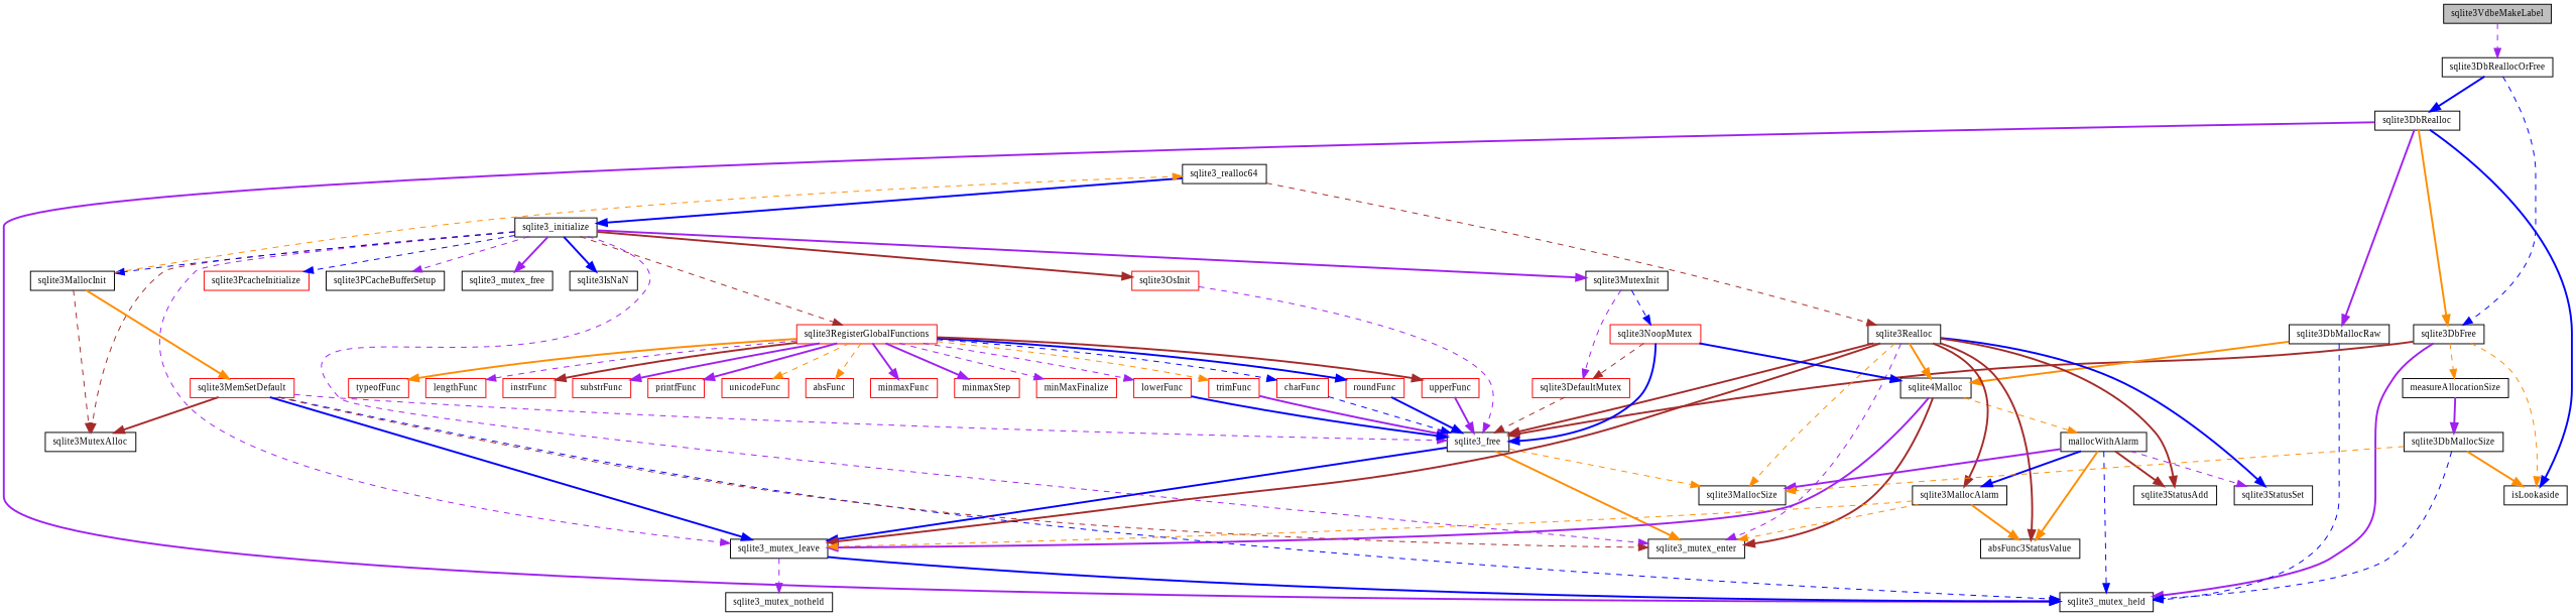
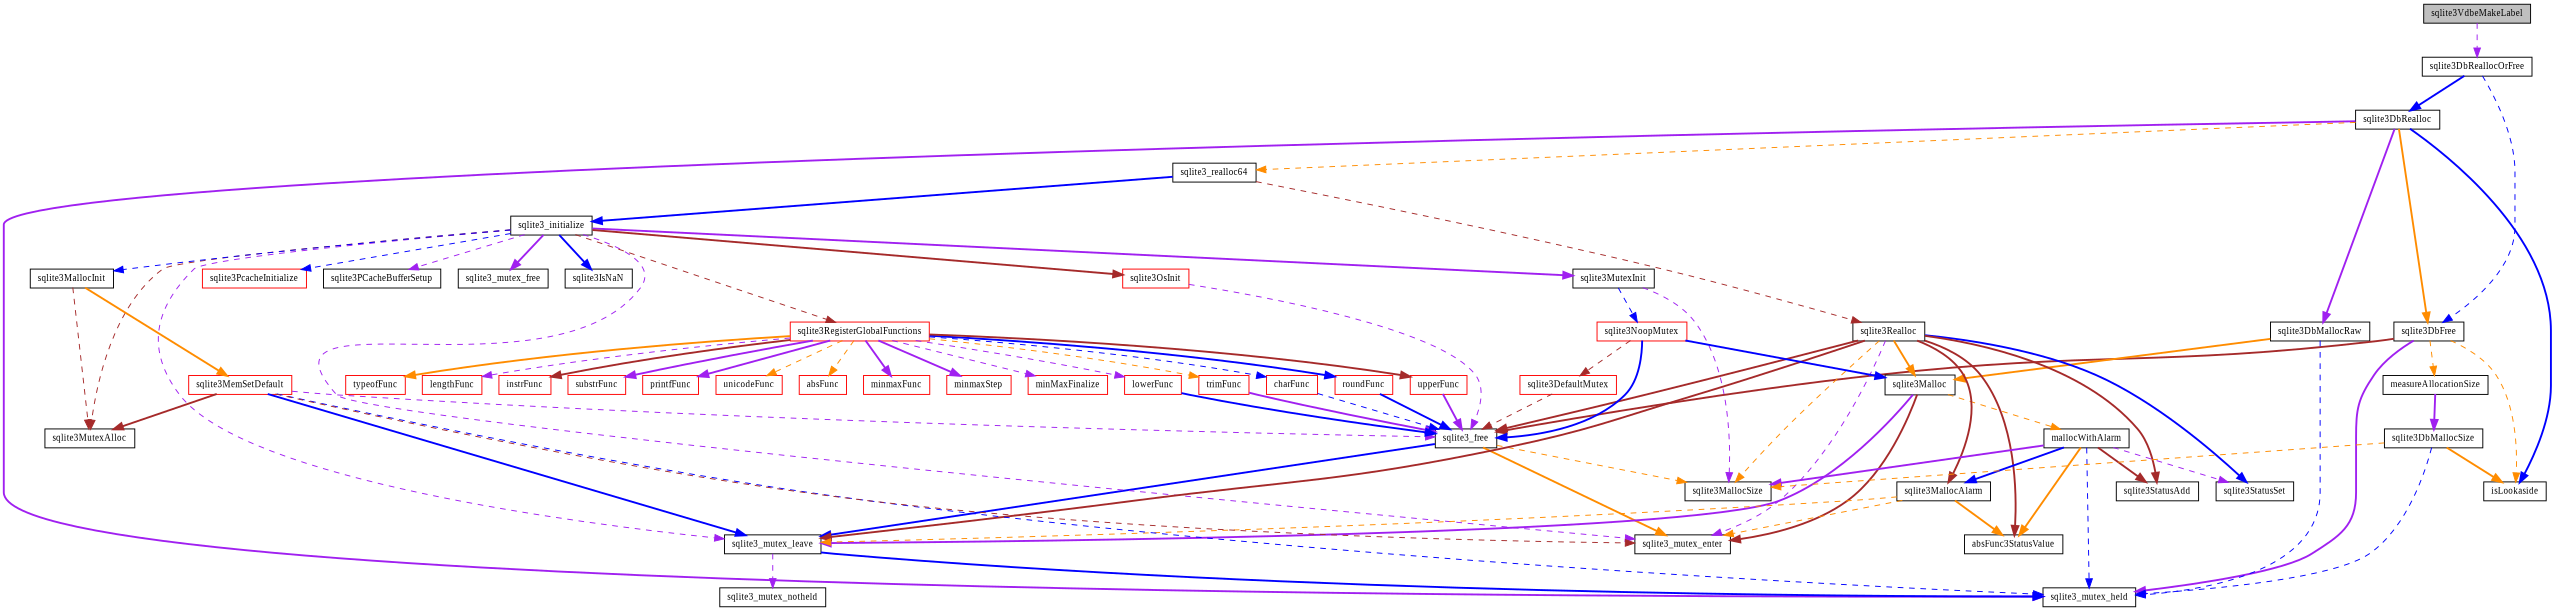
  digraph {
    fontname="Liberation Serif"
    rankdir=TB
    node [color=black fillcolor=white fontname="Liberation Serif" fontsize=10 shape=record style=filled]
    edge [color=purple fontname="Liberation Serif" fontsize=10 labelfontname=FreeSans labelfontsize=10 style=bold]
    n1 [fillcolor=grey75 fontcolor=black height=0.2 label=sqlite3VdbeMakeLabel width=0.4]
    n2 [height=0.2 label=sqlite3DbReallocOrFree width=0.4]
    n3 [height=0.2 label=sqlite3DbRealloc width=0.4]
    n4 [height=0.2 label=sqlite3DbFree width=0.4]
    n5 [height=0.2 label=sqlite3_mutex_held width=0.4]
    n6 [height=0.2 label=sqlite3DbMallocRaw width=0.4]
    n7 [height=0.2 label=isLookaside width=0.4]
    n8 [height=0.2 label=sqlite3_realloc64 width=0.4]
    n9 [height=0.2 label=measureAllocationSize width=0.4]
    n10 [height=0.2 label=sqlite3_free width=0.4]
-   n11 [height=0.2 label=sqlite4Malloc width=0.4]
+   n11 [height=0.2 label=sqlite3Malloc width=0.4]
    n12 [height=0.2 label=sqlite3_initialize width=0.4]
    n13 [height=0.2 label=sqlite3Realloc width=0.4]
    n14 [height=0.2 label=sqlite3_mutex_enter width=0.4]
    n15 [height=0.2 label=mallocWithAlarm width=0.4]
    n16 [height=0.2 label=sqlite3_mutex_leave width=0.4]
    n17 [height=0.2 label=sqlite3StatusSet width=0.4]
    n18 [height=0.2 label=absFunc3StatusValue width=0.4]
    n19 [height=0.2 label=sqlite3MallocAlarm width=0.4]
    n20 [height=0.2 label=sqlite3MallocSize width=0.4]
    n21 [height=0.2 label=sqlite3StatusAdd width=0.4]
    n22 [height=0.2 label=sqlite3_mutex_notheld width=0.4]
    n23 [height=0.2 label=sqlite3DbMallocSize width=0.4]
    n24 [height=0.2 label=sqlite3MutexInit width=0.4]
    n25 [height=0.2 label=sqlite3MutexAlloc width=0.4]
    n26 [height=0.2 label=sqlite3MallocInit width=0.4]
    n27 [color=red height=0.2 label=sqlite3RegisterGlobalFunctions width=0.4]
    n28 [color=red height=0.2 label=sqlite3PcacheInitialize width=0.4]
    n29 [color=red height=0.2 label=sqlite3OsInit width=0.4]
    n30 [height=0.2 label=sqlite3PCacheBufferSetup width=0.4]
    n31 [height=0.2 label=sqlite3_mutex_free width=0.4]
    n32 [height=0.2 label=sqlite3IsNaN width=0.4]
    n33 [color=red height=0.2 label=sqlite3DefaultMutex width=0.4]
    n34 [color=red height=0.2 label=sqlite3NoopMutex width=0.4]
    n35 [color=red height=0.2 label=sqlite3MemSetDefault width=0.4]
    n36 [color=red height=0.2 label=trimFunc width=0.4]
    n37 [color=red height=0.2 label=minmaxFunc width=0.4]
    n38 [color=red height=0.2 label=minmaxStep width=0.4]
    n39 [color=red height=0.2 label=minMaxFinalize width=0.4]
    n40 [color=red height=0.2 label=typeofFunc width=0.4]
    n41 [color=red height=0.2 label=lengthFunc width=0.4]
    n42 [color=red height=0.2 label=instrFunc width=0.4]
    n43 [color=red height=0.2 label=substrFunc width=0.4]
    n44 [color=red height=0.2 label=printfFunc width=0.4]
    n45 [color=red height=0.2 label=unicodeFunc width=0.4]
    n46 [color=red height=0.2 label=charFunc width=0.4]
    n47 [color=red height=0.2 label=absFunc width=0.4]
    n48 [color=red height=0.2 label=roundFunc width=0.4]
    n49 [color=red height=0.2 label=upperFunc width=0.4]
    n50 [color=red height=0.2 label=lowerFunc width=0.4]
    n1 -> n2 [style=dashed]
    n2 -> n3 [color=blue]
    n2 -> n4 [color=blue style=dashed]
    n3 -> n4 [color=darkorange]
    n3 -> n5
    n3 -> n6
    n3 -> n7 [color=blue]
-   n26 -> n8 [color=darkorange style=dashed]
+   n3 -> n8 [color=darkorange style=dashed]
    n4 -> n5
    n4 -> n7 [color=darkorange style=dashed]
    n4 -> n9 [color=darkorange style=dashed]
    n4 -> n10 [color=brown]
    n6 -> n5 [color=blue style=dashed]
    n6 -> n11 [color=darkorange]
    n8 -> n12 [color=blue]
    n8 -> n13 [color=brown style=dashed]
    n9 -> n23
    n10 -> n14 [color=darkorange]
    n10 -> n16 [color=blue]
    n10 -> n20 [color=darkorange style=dashed]
    n11 -> n14 [color=brown]
    n11 -> n15 [color=darkorange style=dashed]
    n11 -> n16
    n12 -> n14 [style=dashed]
    n12 -> n16 [style=dashed]
    n12 -> n24
    n12 -> n25 [color=brown style=dashed]
    n12 -> n26 [color=blue style=dashed]
    n12 -> n27 [color=brown style=dashed]
    n12 -> n28 [color=blue style=dashed]
    n12 -> n29 [color=brown]
    n12 -> n30 [style=dashed]
    n12 -> n31
    n12 -> n32 [color=blue]
    n13 -> n10 [color=brown]
    n13 -> n11 [color=darkorange]
    n13 -> n14 [style=dashed]
    n13 -> n16 [color=brown]
    n13 -> n17 [color=blue]
    n13 -> n18 [color=brown]
    n13 -> n19 [color=brown]
    n13 -> n20 [color=darkorange style=dashed]
    n13 -> n21 [color=brown]
    n15 -> n5 [color=blue style=dashed]
    n15 -> n17 [style=dashed]
    n15 -> n18 [color=darkorange]
    n15 -> n19 [color=blue]
    n15 -> n20
    n15 -> n21 [color=brown]
    n16 -> n5 [color=blue]
    n16 -> n22 [style=dashed]
    n19 -> n14 [color=darkorange style=dashed]
    n19 -> n16 [color=darkorange style=dashed]
    n19 -> n18 [color=darkorange]
    n23 -> n5 [color=blue style=dashed]
    n23 -> n7 [color=darkorange]
    n23 -> n20 [color=darkorange style=dashed]
-   n24 -> n33 [style=dashed]
+   n24 -> n20 [style=dashed]
    n24 -> n34 [color=blue style=dashed]
    n26 -> n25 [color=brown style=dashed]
    n26 -> n35 [color=darkorange]
    n27 -> n36 [color=darkorange style=dashed]
    n27 -> n37
    n27 -> n38
    n27 -> n39 [style=dashed]
    n27 -> n40 [color=darkorange]
    n27 -> n41 [style=dashed]
    n27 -> n42 [color=brown]
    n27 -> n43
    n27 -> n44
    n27 -> n45 [color=darkorange style=dashed]
    n27 -> n46 [color=blue style=dashed]
    n27 -> n47 [color=darkorange style=dashed]
    n27 -> n48 [color=blue]
    n27 -> n49 [color=brown]
    n27 -> n50 [style=dashed]
    n29 -> n10 [style=dashed]
    n33 -> n10 [color=brown style=dashed]
    n34 -> n10 [color=blue]
    n34 -> n11 [color=blue]
    n34 -> n33 [color=brown style=dashed]
    n35 -> n5 [color=blue style=dashed]
    n35 -> n10 [style=dashed]
    n35 -> n14 [color=brown style=dashed]
    n35 -> n16 [color=blue]
    n35 -> n25 [color=brown]
    n36 -> n10
    n46 -> n10 [color=blue style=dashed]
    n48 -> n10 [color=blue]
    n49 -> n10
    n50 -> n10 [color=blue]
  }
